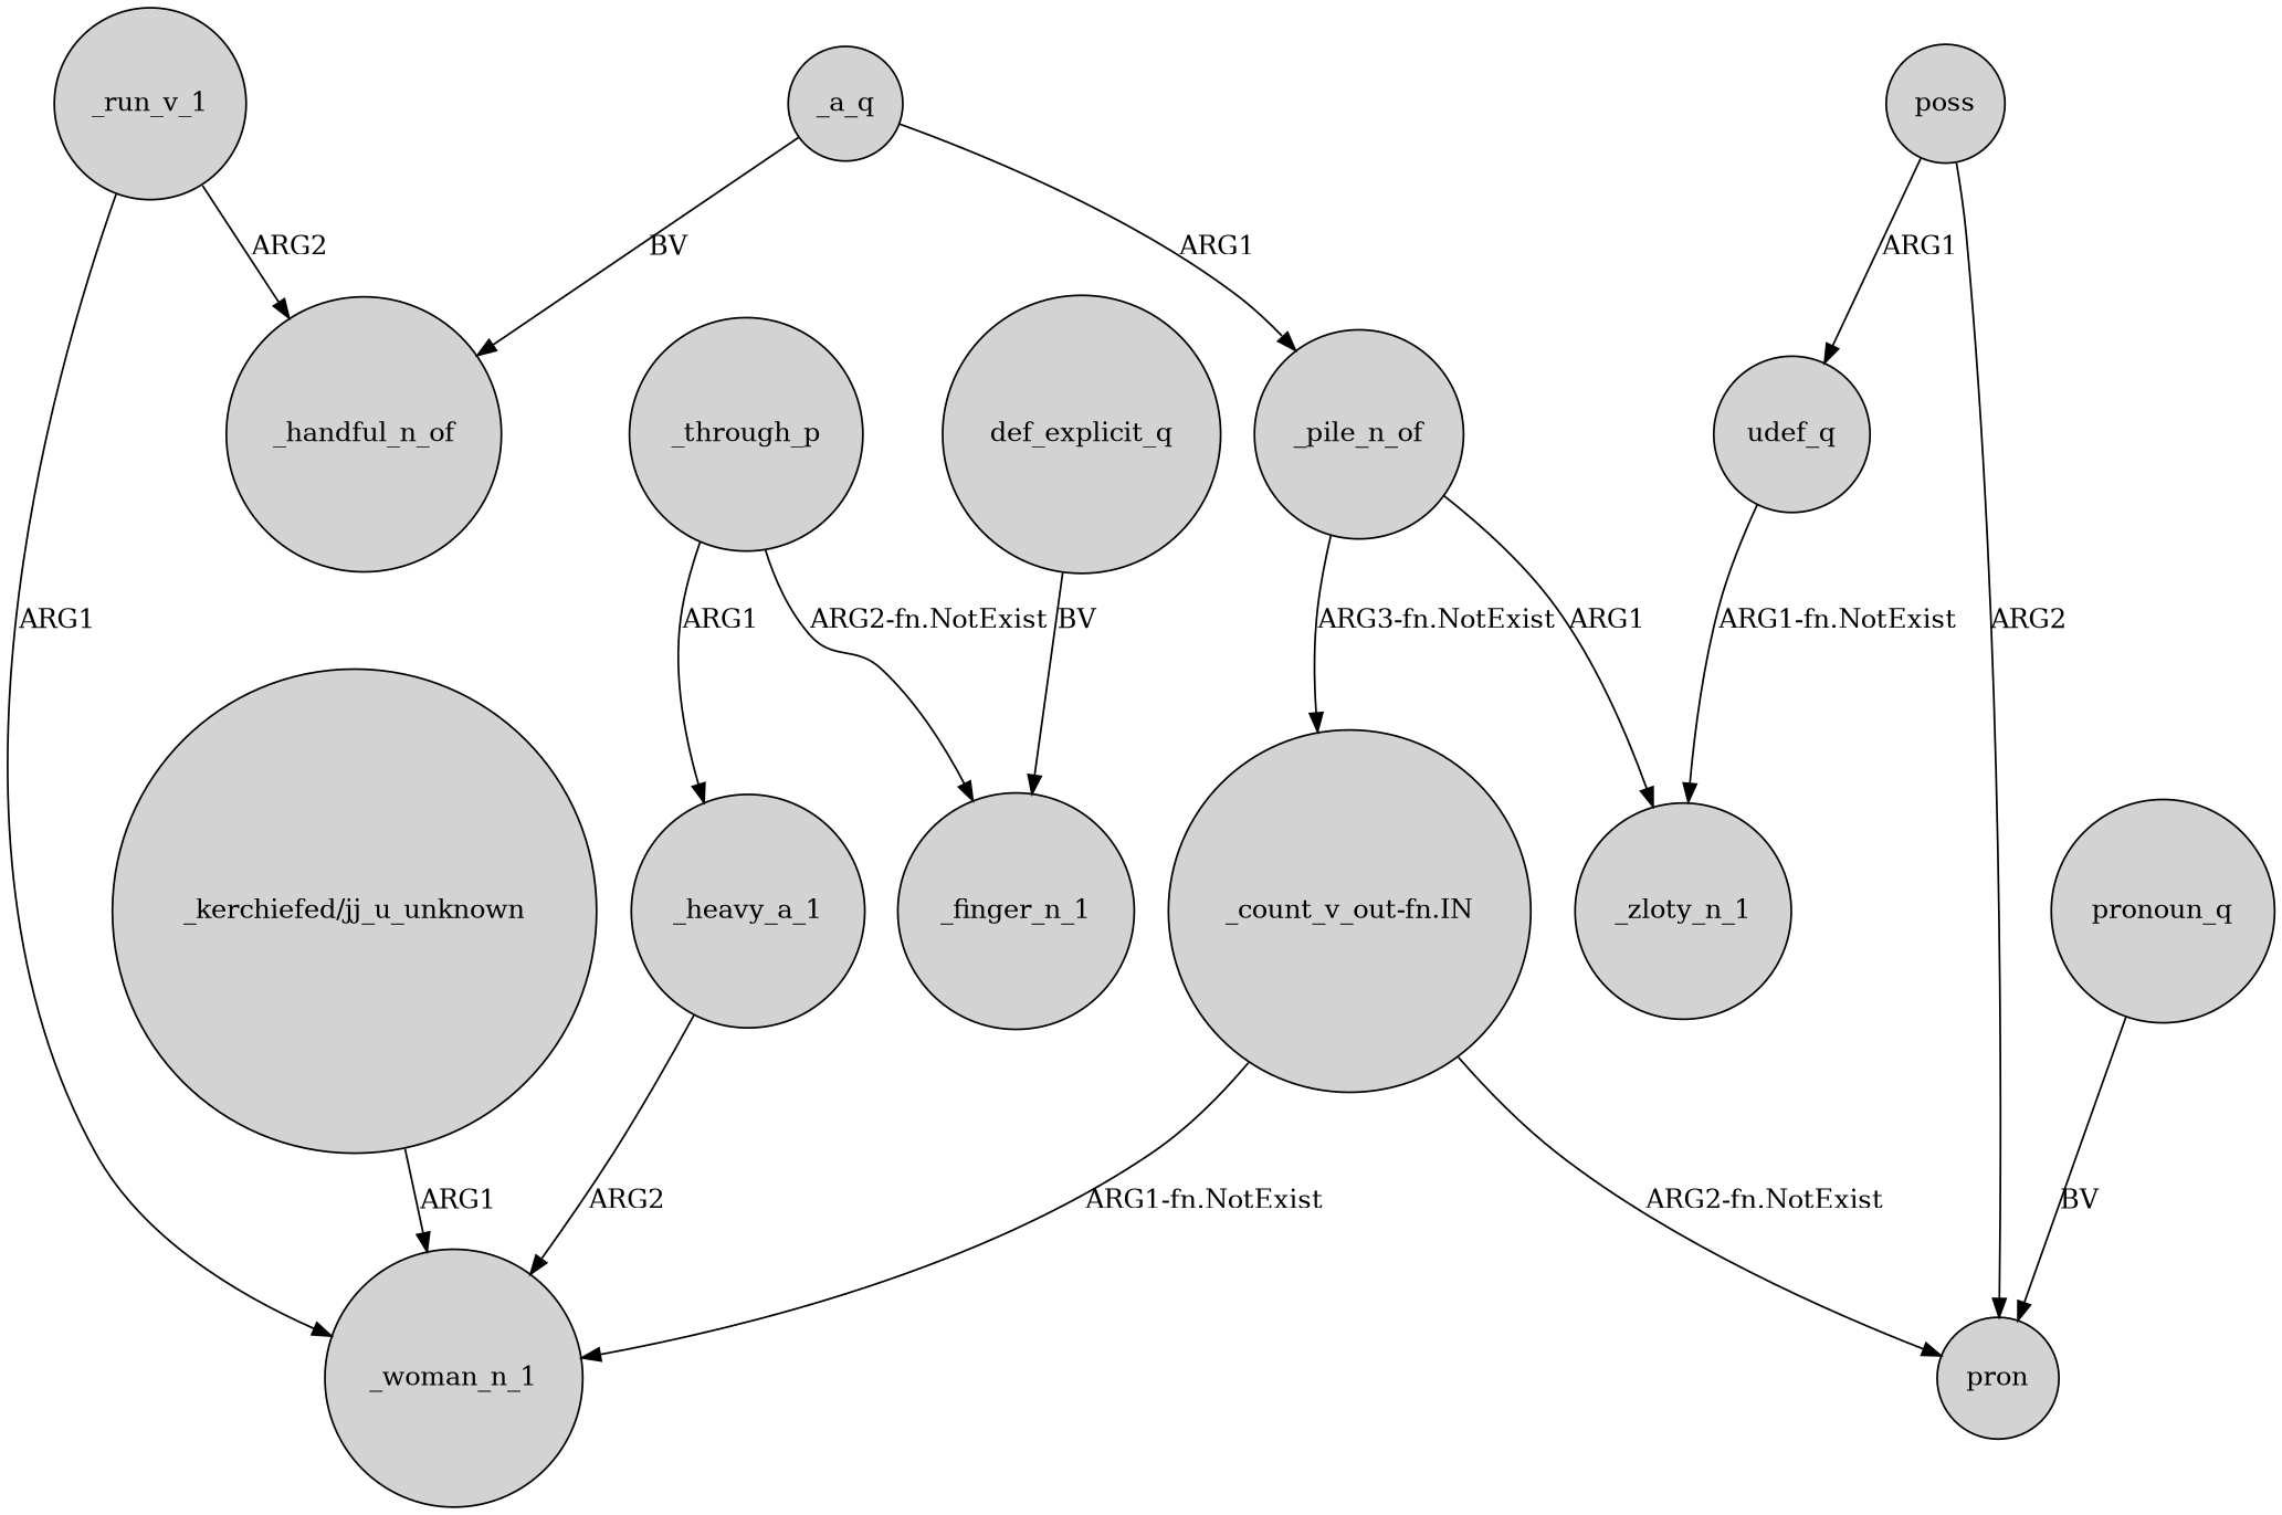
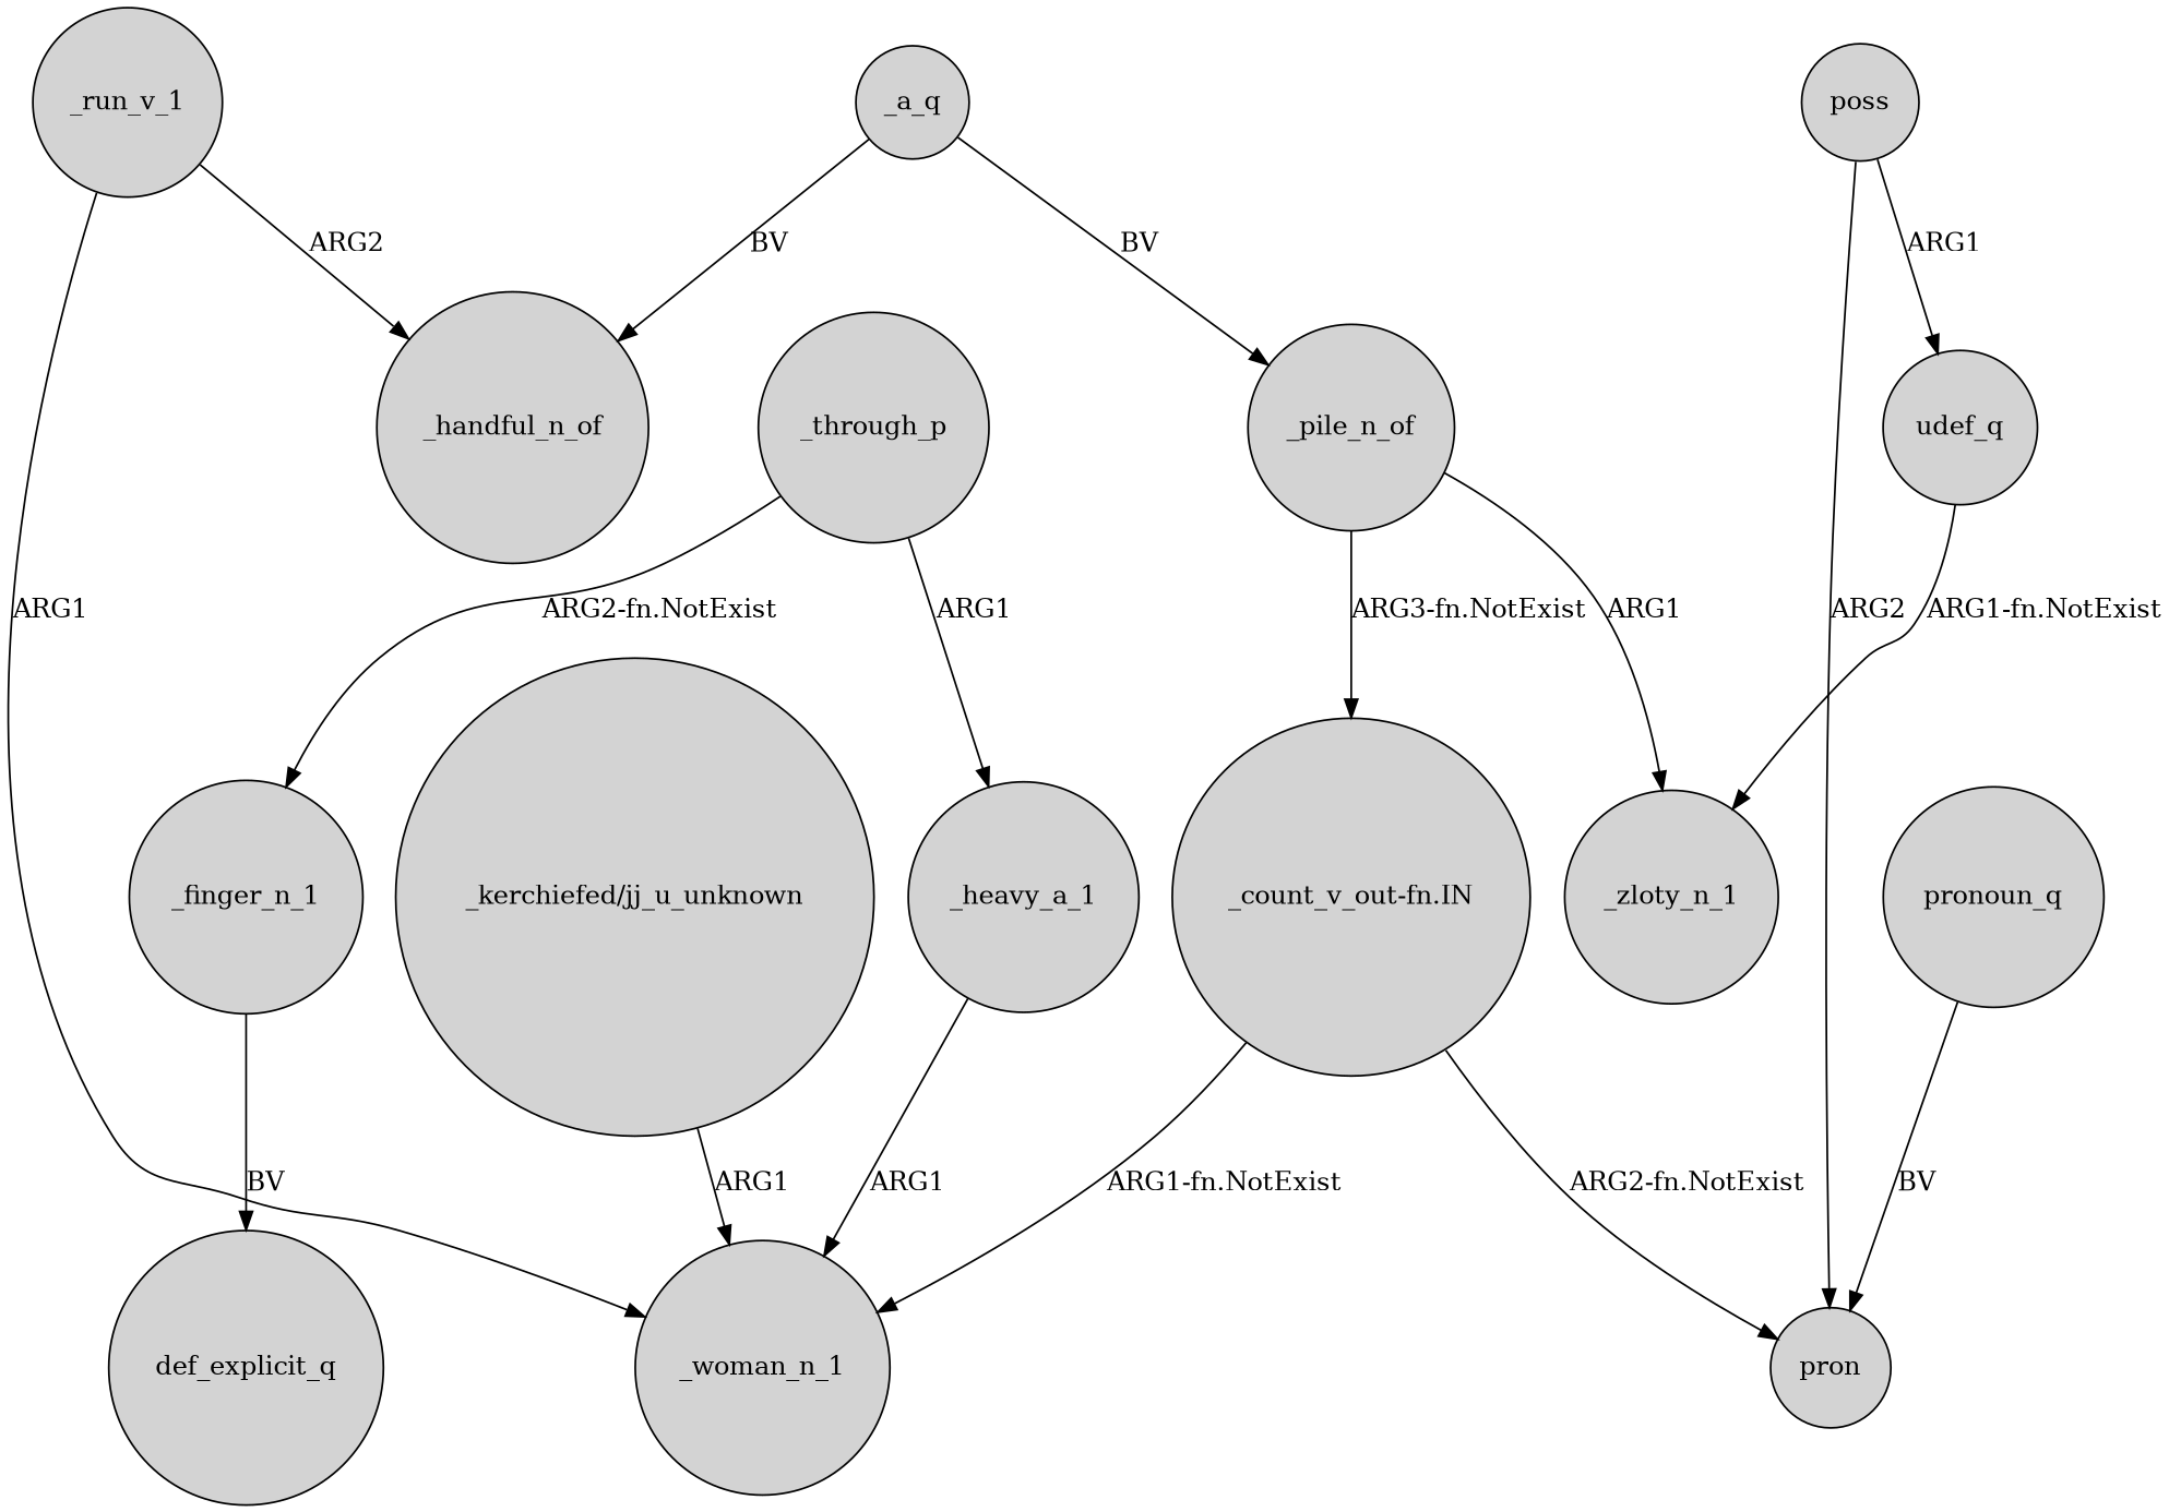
  digraph {
    node [shape=circle style=filled]
    _run_v_1
    _handful_n_of
    _woman_n_1
    _through_p
    _finger_n_1
    _heavy_a_1
    "_count_v_out-fn.IN"
    pron
    _pile_n_of
    _zloty_n_1
    udef_q
    poss
    _a_q
    def_explicit_q
    "_kerchiefed/jj_u_unknown"
    pronoun_q
    _run_v_1 -> _handful_n_of [label=ARG2]
    _run_v_1 -> _woman_n_1 [label=ARG1]
    _through_p -> _finger_n_1 [label="ARG2-fn.NotExist"]
    _through_p -> _heavy_a_1 [label=ARG1]
-   _heavy_a_1 -> _woman_n_1 [label=ARG2]
+   _heavy_a_1 -> _woman_n_1 [label=ARG1]
    "_count_v_out-fn.IN" -> _woman_n_1 [label="ARG1-fn.NotExist"]
    "_count_v_out-fn.IN" -> pron [label="ARG2-fn.NotExist"]
    _pile_n_of -> "_count_v_out-fn.IN" [label="ARG3-fn.NotExist"]
    _pile_n_of -> _zloty_n_1 [label=ARG1]
    udef_q -> _zloty_n_1 [label="ARG1-fn.NotExist"]
    poss -> pron [label=ARG2]
    poss -> udef_q [label=ARG1]
    _a_q -> _handful_n_of [label=BV]
-   _a_q -> _pile_n_of [label=ARG1]
-   def_explicit_q -> _finger_n_1 [label=BV]
+   _a_q -> _pile_n_of [label=BV]
+   _finger_n_1 -> def_explicit_q [label=BV]
    "_kerchiefed/jj_u_unknown" -> _woman_n_1 [label=ARG1]
    pronoun_q -> pron [label=BV]
  }
